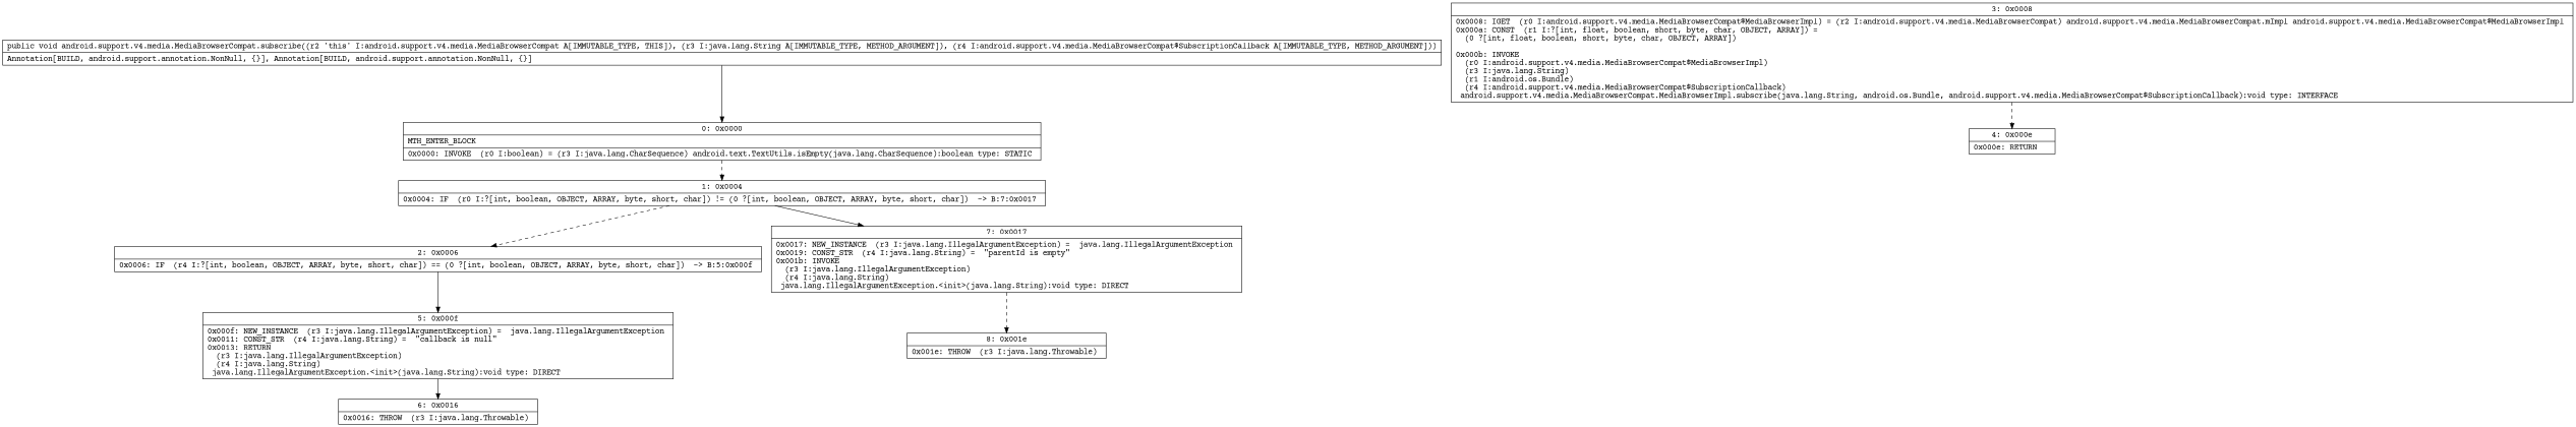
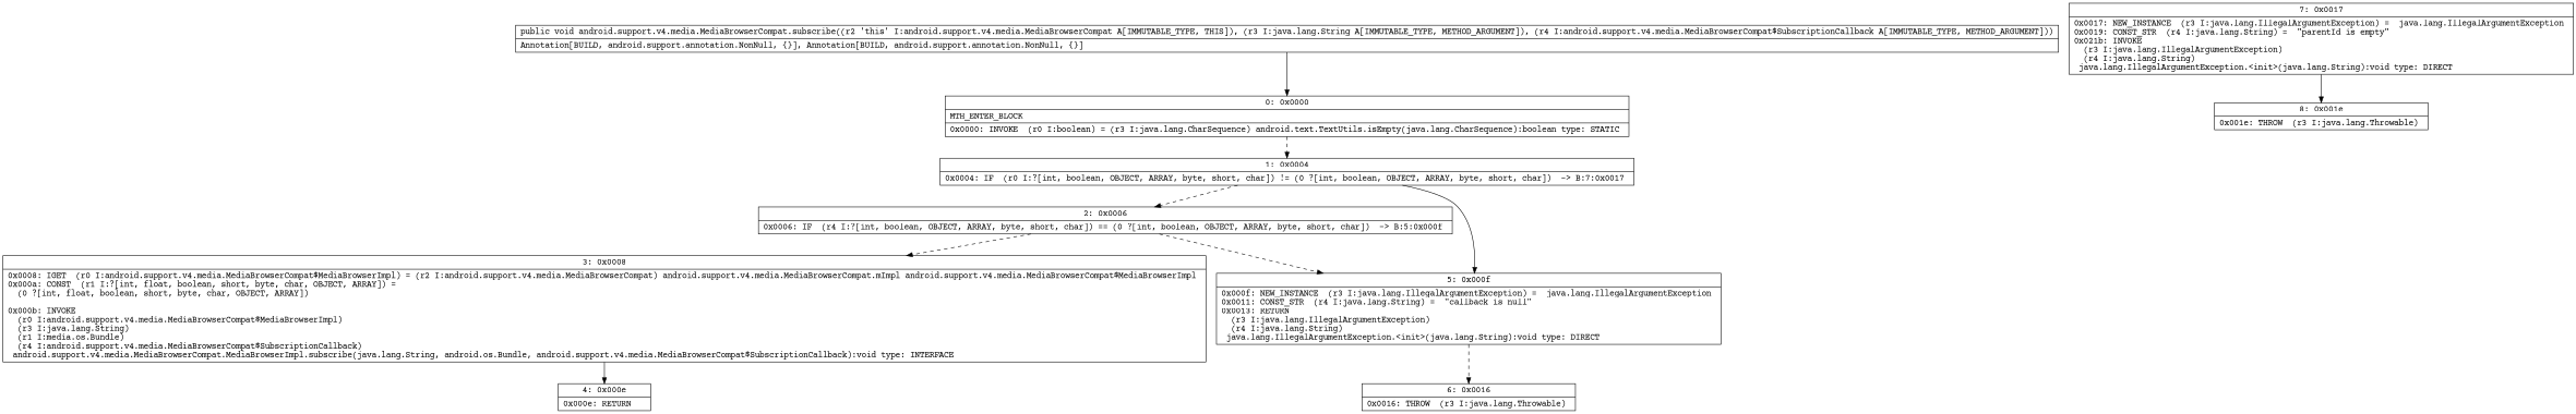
  digraph {
    fontname="Courier Prime"
    node [fontname="Courier Prime" shape=record]
    edge [fontname="Courier Prime"]
    n1 [label="{0\:\ 0x0000|MTH_ENTER_BLOCK\l|0x0000: INVOKE  (r0 I:boolean) = (r3 I:java.lang.CharSequence) android.text.TextUtils.isEmpty(java.lang.CharSequence):boolean type: STATIC \l}"]
    n2 [label="{1\:\ 0x0004|0x0004: IF  (r0 I:?[int, boolean, OBJECT, ARRAY, byte, short, char]) != (0 ?[int, boolean, OBJECT, ARRAY, byte, short, char])  \-\> B:7:0x0017 \l}"]
    n3 [label="{2\:\ 0x0006|0x0006: IF  (r4 I:?[int, boolean, OBJECT, ARRAY, byte, short, char]) == (0 ?[int, boolean, OBJECT, ARRAY, byte, short, char])  \-\> B:5:0x000f \l}"]
-   n4 [label="{7\:\ 0x0017|0x0017: NEW_INSTANCE  (r3 I:java.lang.IllegalArgumentException) =  java.lang.IllegalArgumentException \l0x0019: CONST_STR  (r4 I:java.lang.String) =  \"parentId is empty\" \l0x001b: INVOKE  \l  (r3 I:java.lang.IllegalArgumentException)\l  (r4 I:java.lang.String)\l java.lang.IllegalArgumentException.\<init\>(java.lang.String):void type: DIRECT \l}"]
-   n5 [label="{3\:\ 0x0008|0x0008: IGET  (r0 I:android.support.v4.media.MediaBrowserCompat$MediaBrowserImpl) = (r2 I:android.support.v4.media.MediaBrowserCompat) android.support.v4.media.MediaBrowserCompat.mImpl android.support.v4.media.MediaBrowserCompat$MediaBrowserImpl \l0x000a: CONST  (r1 I:?[int, float, boolean, short, byte, char, OBJECT, ARRAY]) = \l  (0 ?[int, float, boolean, short, byte, char, OBJECT, ARRAY])\l \l0x000b: INVOKE  \l  (r0 I:android.support.v4.media.MediaBrowserCompat$MediaBrowserImpl)\l  (r3 I:java.lang.String)\l  (r1 I:android.os.Bundle)\l  (r4 I:android.support.v4.media.MediaBrowserCompat$SubscriptionCallback)\l android.support.v4.media.MediaBrowserCompat.MediaBrowserImpl.subscribe(java.lang.String, android.os.Bundle, android.support.v4.media.MediaBrowserCompat$SubscriptionCallback):void type: INTERFACE \l}"]
+   n4 [label="{7\:\ 0x0017|0x0017: NEW_INSTANCE  (r3 I:java.lang.IllegalArgumentException) =  java.lang.IllegalArgumentException \l0x0019: CONST_STR  (r4 I:java.lang.String) =  \"parentId is empty\" \l0x021b: INVOKE  \l  (r3 I:java.lang.IllegalArgumentException)\l  (r4 I:java.lang.String)\l java.lang.IllegalArgumentException.\<init\>(java.lang.String):void type: DIRECT \l}"]
+   n5 [label="{3\:\ 0x0008|0x0008: IGET  (r0 I:android.support.v4.media.MediaBrowserCompat$MediaBrowserImpl) = (r2 I:android.support.v4.media.MediaBrowserCompat) android.support.v4.media.MediaBrowserCompat.mImpl android.support.v4.media.MediaBrowserCompat$MediaBrowserImpl \l0x000a: CONST  (r1 I:?[int, float, boolean, short, byte, char, OBJECT, ARRAY]) = \l  (0 ?[int, float, boolean, short, byte, char, OBJECT, ARRAY])\l \l0x000b: INVOKE  \l  (r0 I:android.support.v4.media.MediaBrowserCompat$MediaBrowserImpl)\l  (r3 I:java.lang.String)\l  (r1 I:media.os.Bundle)\l  (r4 I:android.support.v4.media.MediaBrowserCompat$SubscriptionCallback)\l android.support.v4.media.MediaBrowserCompat.MediaBrowserImpl.subscribe(java.lang.String, android.os.Bundle, android.support.v4.media.MediaBrowserCompat$SubscriptionCallback):void type: INTERFACE \l}"]
    n6 [label="{5\:\ 0x000f|0x000f: NEW_INSTANCE  (r3 I:java.lang.IllegalArgumentException) =  java.lang.IllegalArgumentException \l0x0011: CONST_STR  (r4 I:java.lang.String) =  \"callback is null\" \l0x0013: RETURN  \l  (r3 I:java.lang.IllegalArgumentException)\l  (r4 I:java.lang.String)\l java.lang.IllegalArgumentException.\<init\>(java.lang.String):void type: DIRECT \l}"]
    n7 [label="{8\:\ 0x001e|0x001e: THROW  (r3 I:java.lang.Throwable) \l}"]
    n8 [label="{4\:\ 0x000e|0x000e: RETURN   \l}"]
    n9 [label="{6\:\ 0x0016|0x0016: THROW  (r3 I:java.lang.Throwable) \l}"]
    n10 [label="{public void android.support.v4.media.MediaBrowserCompat.subscribe((r2 'this' I:android.support.v4.media.MediaBrowserCompat A[IMMUTABLE_TYPE, THIS]), (r3 I:java.lang.String A[IMMUTABLE_TYPE, METHOD_ARGUMENT]), (r4 I:android.support.v4.media.MediaBrowserCompat$SubscriptionCallback A[IMMUTABLE_TYPE, METHOD_ARGUMENT]))  | Annotation[BUILD, android.support.annotation.NonNull, \{\}], Annotation[BUILD, android.support.annotation.NonNull, \{\}]\l}"]
    n1 -> n2 [style=dashed]
    n2 -> n3 [style=dashed]
-   n2 -> n4
-   n3 -> n6
-   n4 -> n7 [style=dashed]
-   n5 -> n8 [style=dashed]
-   n6 -> n9
+   n2 -> n6
+   n3 -> n5 [style=dashed]
+   n3 -> n6 [style=dashed]
+   n4 -> n7
+   n5 -> n8
+   n6 -> n9 [style=dashed]
    n10 -> n1
  }
